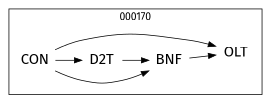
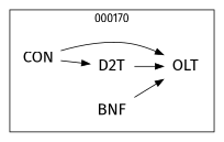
  strict digraph {
    fontname="Fira Sans"
    rankdir=LR
    node [fontname="Fira Sans" fontsize=20 shape=plaintext]
    edge [fontname="Fira Sans"]
    n1 [label=CON]
    n2 [label=BNF]
    n3 [label=D2T]
    n4 [label=OLT]
    subgraph cluster_1 {
      label=000170
      labeldoc=t
      n1
      n2
      n3
      n4
    }
-   n1 -> n2
    n1 -> n3
    n1 -> n4
    n2 -> n4
-   n3 -> n2
+   n3 -> n4
  }
